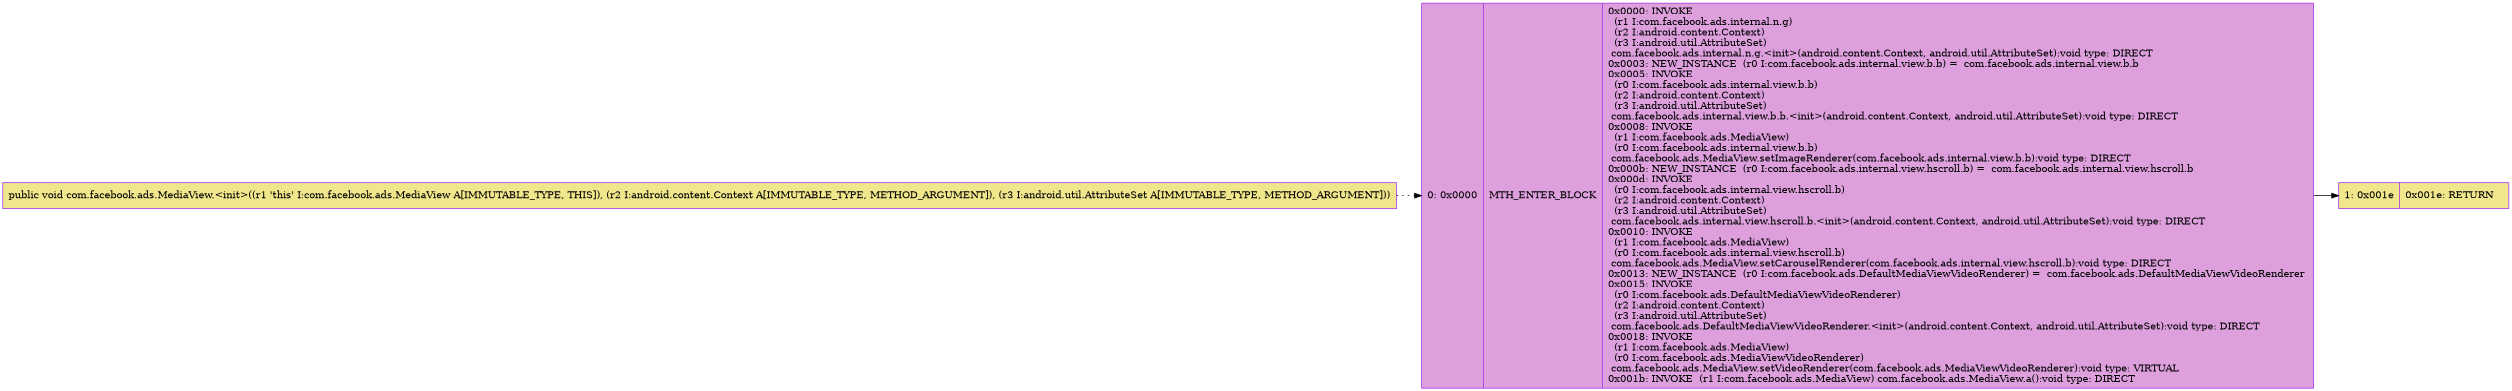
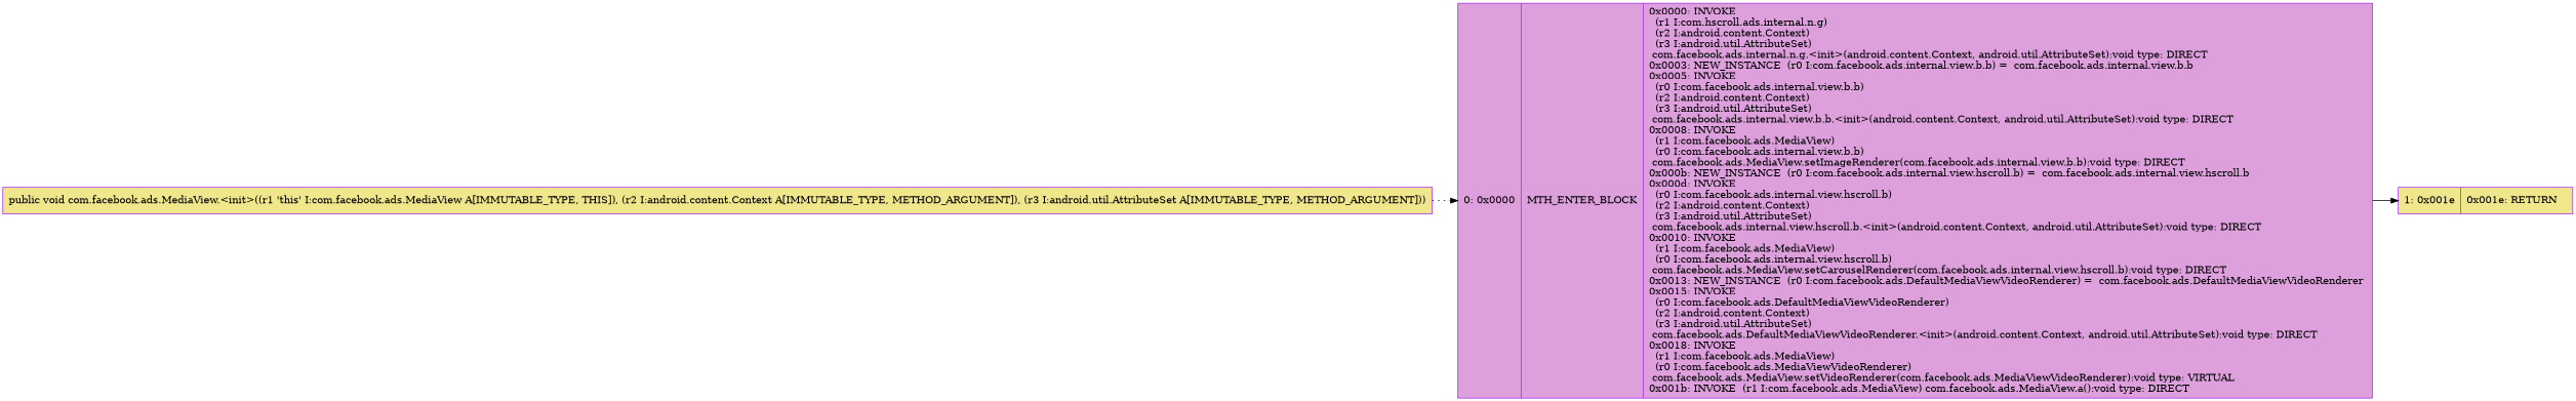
  digraph {
    rankdir=LR
    node [shape=record style=filled fillcolor=khaki color=purple]
-   n1 [label="{0\:\ 0x0000|MTH_ENTER_BLOCK\l|0x0000: INVOKE  \l  (r1 I:com.facebook.ads.internal.n.g)\l  (r2 I:android.content.Context)\l  (r3 I:android.util.AttributeSet)\l com.facebook.ads.internal.n.g.\<init\>(android.content.Context, android.util.AttributeSet):void type: DIRECT \l0x0003: NEW_INSTANCE  (r0 I:com.facebook.ads.internal.view.b.b) =  com.facebook.ads.internal.view.b.b \l0x0005: INVOKE  \l  (r0 I:com.facebook.ads.internal.view.b.b)\l  (r2 I:android.content.Context)\l  (r3 I:android.util.AttributeSet)\l com.facebook.ads.internal.view.b.b.\<init\>(android.content.Context, android.util.AttributeSet):void type: DIRECT \l0x0008: INVOKE  \l  (r1 I:com.facebook.ads.MediaView)\l  (r0 I:com.facebook.ads.internal.view.b.b)\l com.facebook.ads.MediaView.setImageRenderer(com.facebook.ads.internal.view.b.b):void type: DIRECT \l0x000b: NEW_INSTANCE  (r0 I:com.facebook.ads.internal.view.hscroll.b) =  com.facebook.ads.internal.view.hscroll.b \l0x000d: INVOKE  \l  (r0 I:com.facebook.ads.internal.view.hscroll.b)\l  (r2 I:android.content.Context)\l  (r3 I:android.util.AttributeSet)\l com.facebook.ads.internal.view.hscroll.b.\<init\>(android.content.Context, android.util.AttributeSet):void type: DIRECT \l0x0010: INVOKE  \l  (r1 I:com.facebook.ads.MediaView)\l  (r0 I:com.facebook.ads.internal.view.hscroll.b)\l com.facebook.ads.MediaView.setCarouselRenderer(com.facebook.ads.internal.view.hscroll.b):void type: DIRECT \l0x0013: NEW_INSTANCE  (r0 I:com.facebook.ads.DefaultMediaViewVideoRenderer) =  com.facebook.ads.DefaultMediaViewVideoRenderer \l0x0015: INVOKE  \l  (r0 I:com.facebook.ads.DefaultMediaViewVideoRenderer)\l  (r2 I:android.content.Context)\l  (r3 I:android.util.AttributeSet)\l com.facebook.ads.DefaultMediaViewVideoRenderer.\<init\>(android.content.Context, android.util.AttributeSet):void type: DIRECT \l0x0018: INVOKE  \l  (r1 I:com.facebook.ads.MediaView)\l  (r0 I:com.facebook.ads.MediaViewVideoRenderer)\l com.facebook.ads.MediaView.setVideoRenderer(com.facebook.ads.MediaViewVideoRenderer):void type: VIRTUAL \l0x001b: INVOKE  (r1 I:com.facebook.ads.MediaView) com.facebook.ads.MediaView.a():void type: DIRECT \l}" fillcolor=plum]
+   n1 [label="{0\:\ 0x0000|MTH_ENTER_BLOCK\l|0x0000: INVOKE  \l  (r1 I:com.hscroll.ads.internal.n.g)\l  (r2 I:android.content.Context)\l  (r3 I:android.util.AttributeSet)\l com.facebook.ads.internal.n.g.\<init\>(android.content.Context, android.util.AttributeSet):void type: DIRECT \l0x0003: NEW_INSTANCE  (r0 I:com.facebook.ads.internal.view.b.b) =  com.facebook.ads.internal.view.b.b \l0x0005: INVOKE  \l  (r0 I:com.facebook.ads.internal.view.b.b)\l  (r2 I:android.content.Context)\l  (r3 I:android.util.AttributeSet)\l com.facebook.ads.internal.view.b.b.\<init\>(android.content.Context, android.util.AttributeSet):void type: DIRECT \l0x0008: INVOKE  \l  (r1 I:com.facebook.ads.MediaView)\l  (r0 I:com.facebook.ads.internal.view.b.b)\l com.facebook.ads.MediaView.setImageRenderer(com.facebook.ads.internal.view.b.b):void type: DIRECT \l0x000b: NEW_INSTANCE  (r0 I:com.facebook.ads.internal.view.hscroll.b) =  com.facebook.ads.internal.view.hscroll.b \l0x000d: INVOKE  \l  (r0 I:com.facebook.ads.internal.view.hscroll.b)\l  (r2 I:android.content.Context)\l  (r3 I:android.util.AttributeSet)\l com.facebook.ads.internal.view.hscroll.b.\<init\>(android.content.Context, android.util.AttributeSet):void type: DIRECT \l0x0010: INVOKE  \l  (r1 I:com.facebook.ads.MediaView)\l  (r0 I:com.facebook.ads.internal.view.hscroll.b)\l com.facebook.ads.MediaView.setCarouselRenderer(com.facebook.ads.internal.view.hscroll.b):void type: DIRECT \l0x0013: NEW_INSTANCE  (r0 I:com.facebook.ads.DefaultMediaViewVideoRenderer) =  com.facebook.ads.DefaultMediaViewVideoRenderer \l0x0015: INVOKE  \l  (r0 I:com.facebook.ads.DefaultMediaViewVideoRenderer)\l  (r2 I:android.content.Context)\l  (r3 I:android.util.AttributeSet)\l com.facebook.ads.DefaultMediaViewVideoRenderer.\<init\>(android.content.Context, android.util.AttributeSet):void type: DIRECT \l0x0018: INVOKE  \l  (r1 I:com.facebook.ads.MediaView)\l  (r0 I:com.facebook.ads.MediaViewVideoRenderer)\l com.facebook.ads.MediaView.setVideoRenderer(com.facebook.ads.MediaViewVideoRenderer):void type: VIRTUAL \l0x001b: INVOKE  (r1 I:com.facebook.ads.MediaView) com.facebook.ads.MediaView.a():void type: DIRECT \l}" fillcolor=plum]
    n2 [label="{1\:\ 0x001e|0x001e: RETURN   \l}"]
    n3 [label="{public void com.facebook.ads.MediaView.\<init\>((r1 'this' I:com.facebook.ads.MediaView A[IMMUTABLE_TYPE, THIS]), (r2 I:android.content.Context A[IMMUTABLE_TYPE, METHOD_ARGUMENT]), (r3 I:android.util.AttributeSet A[IMMUTABLE_TYPE, METHOD_ARGUMENT])) }"]
    n1 -> n2 [style=solid]
    n3 -> n1 [style=dotted]
  }
